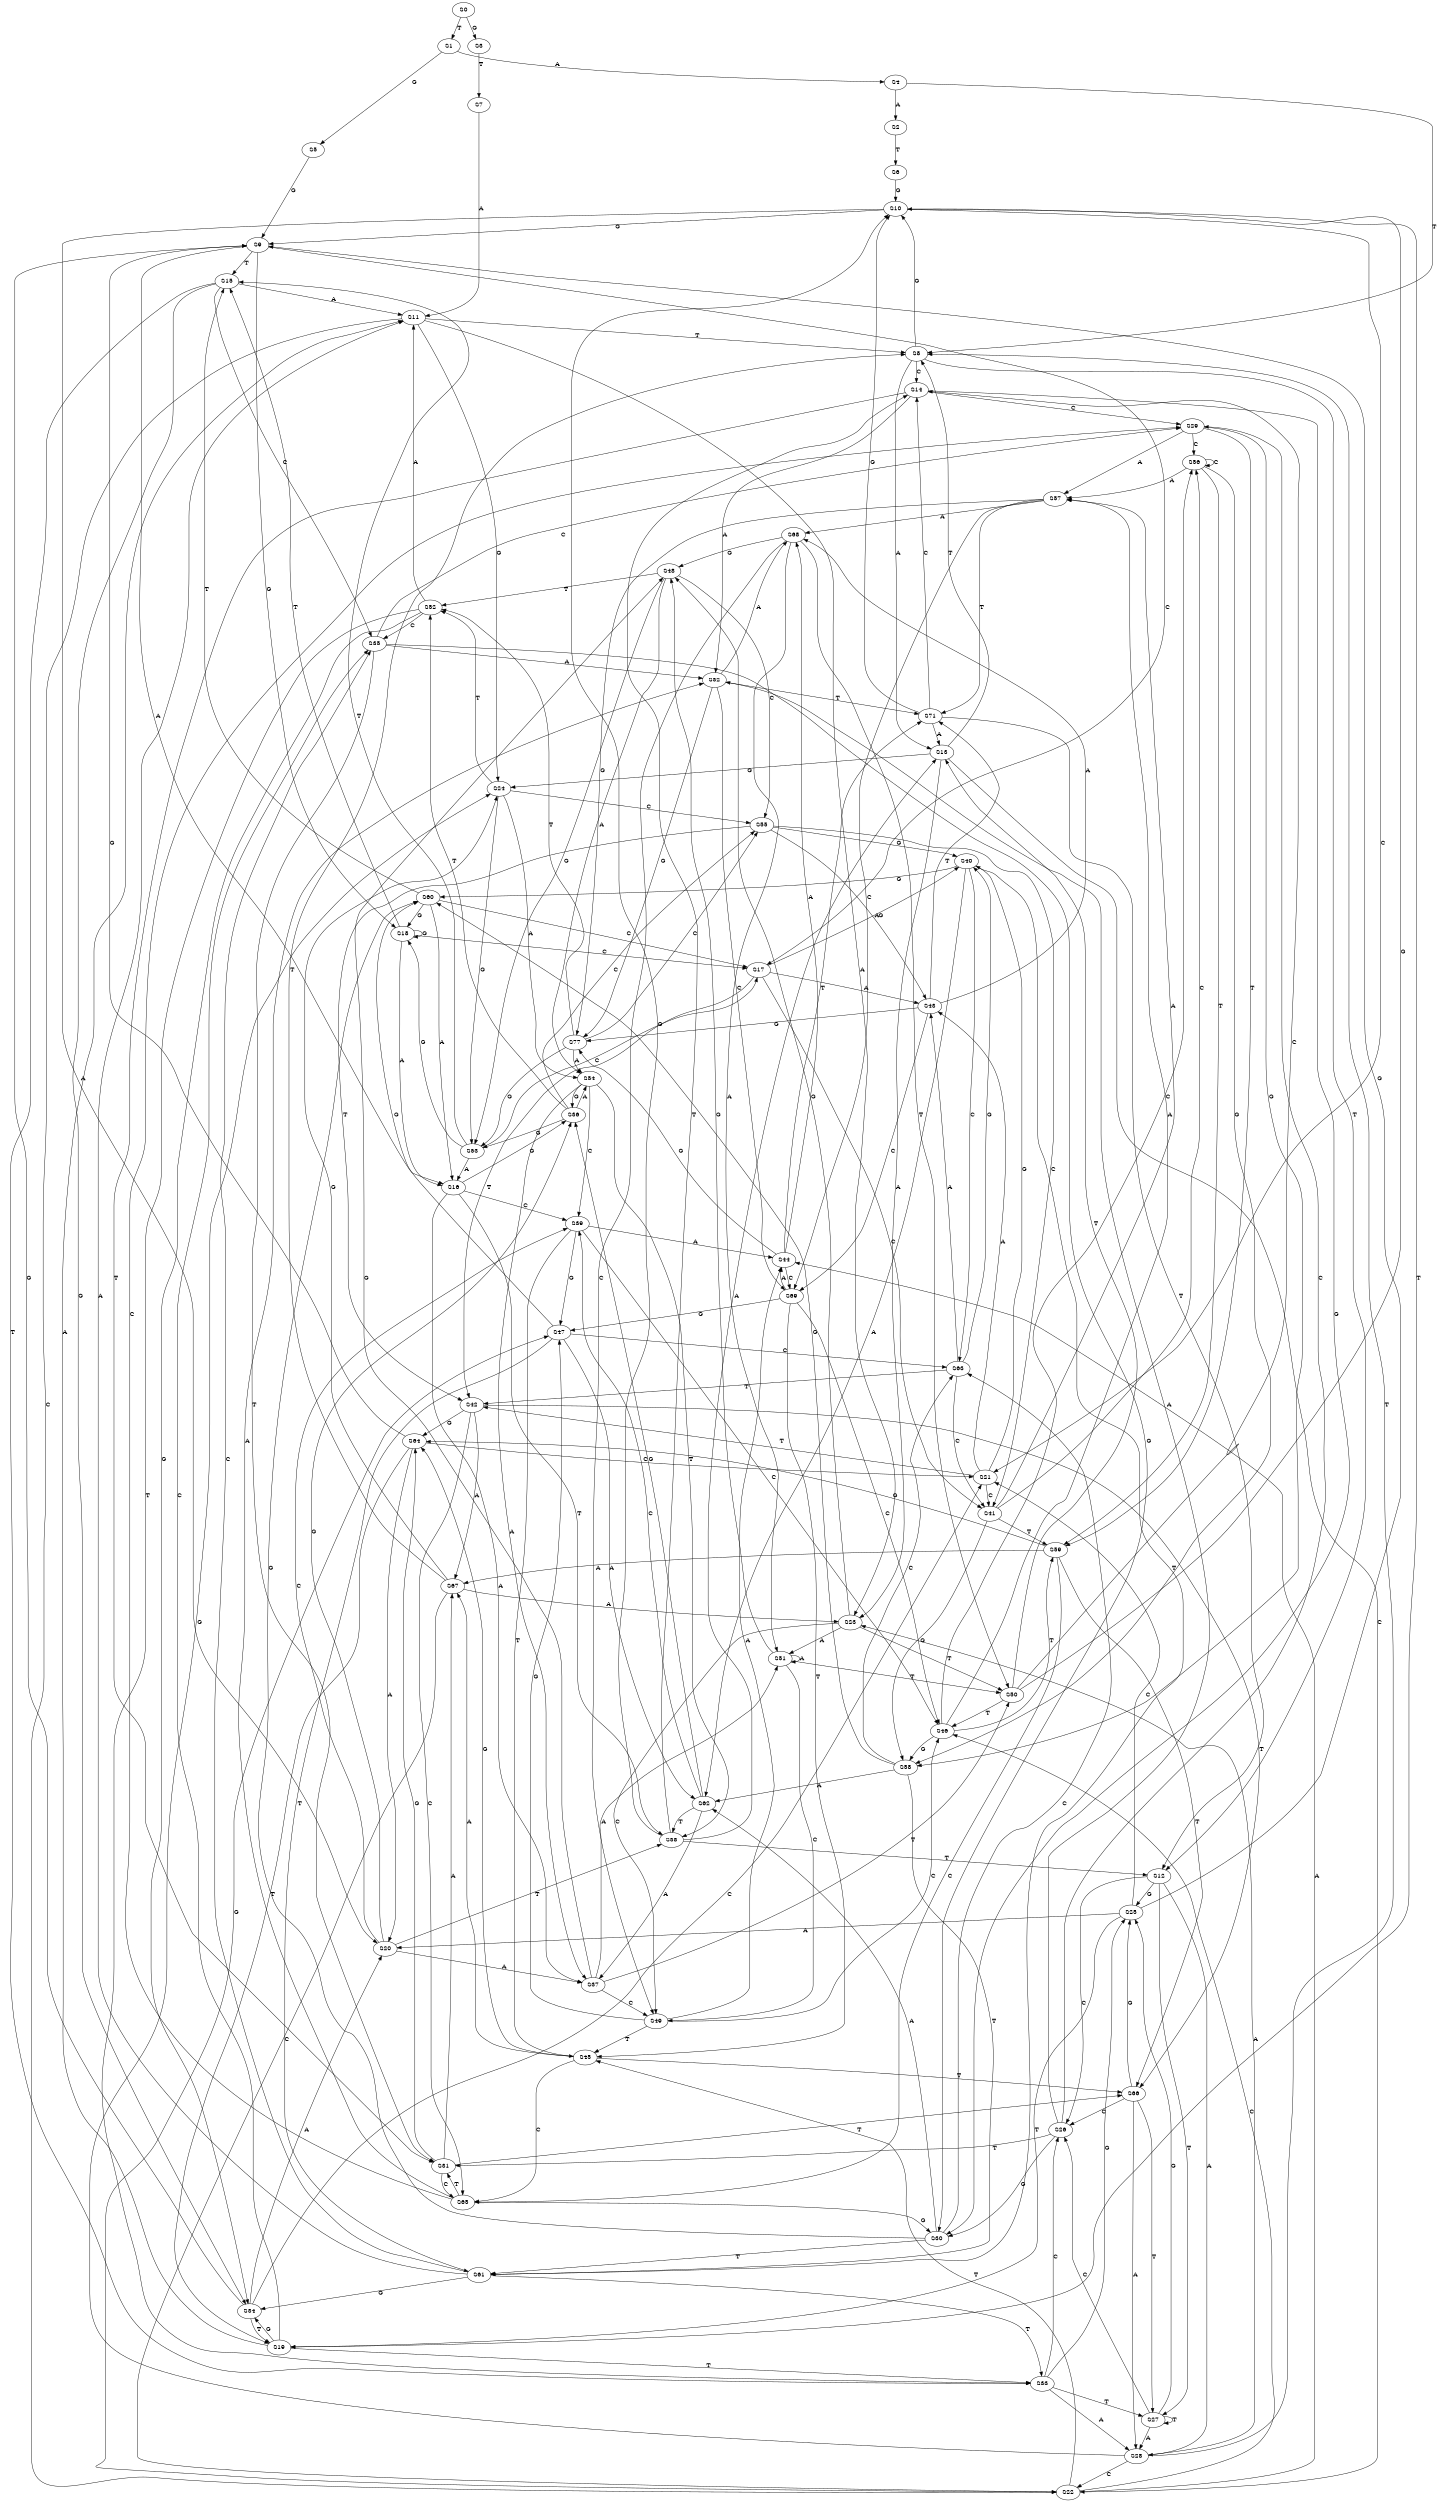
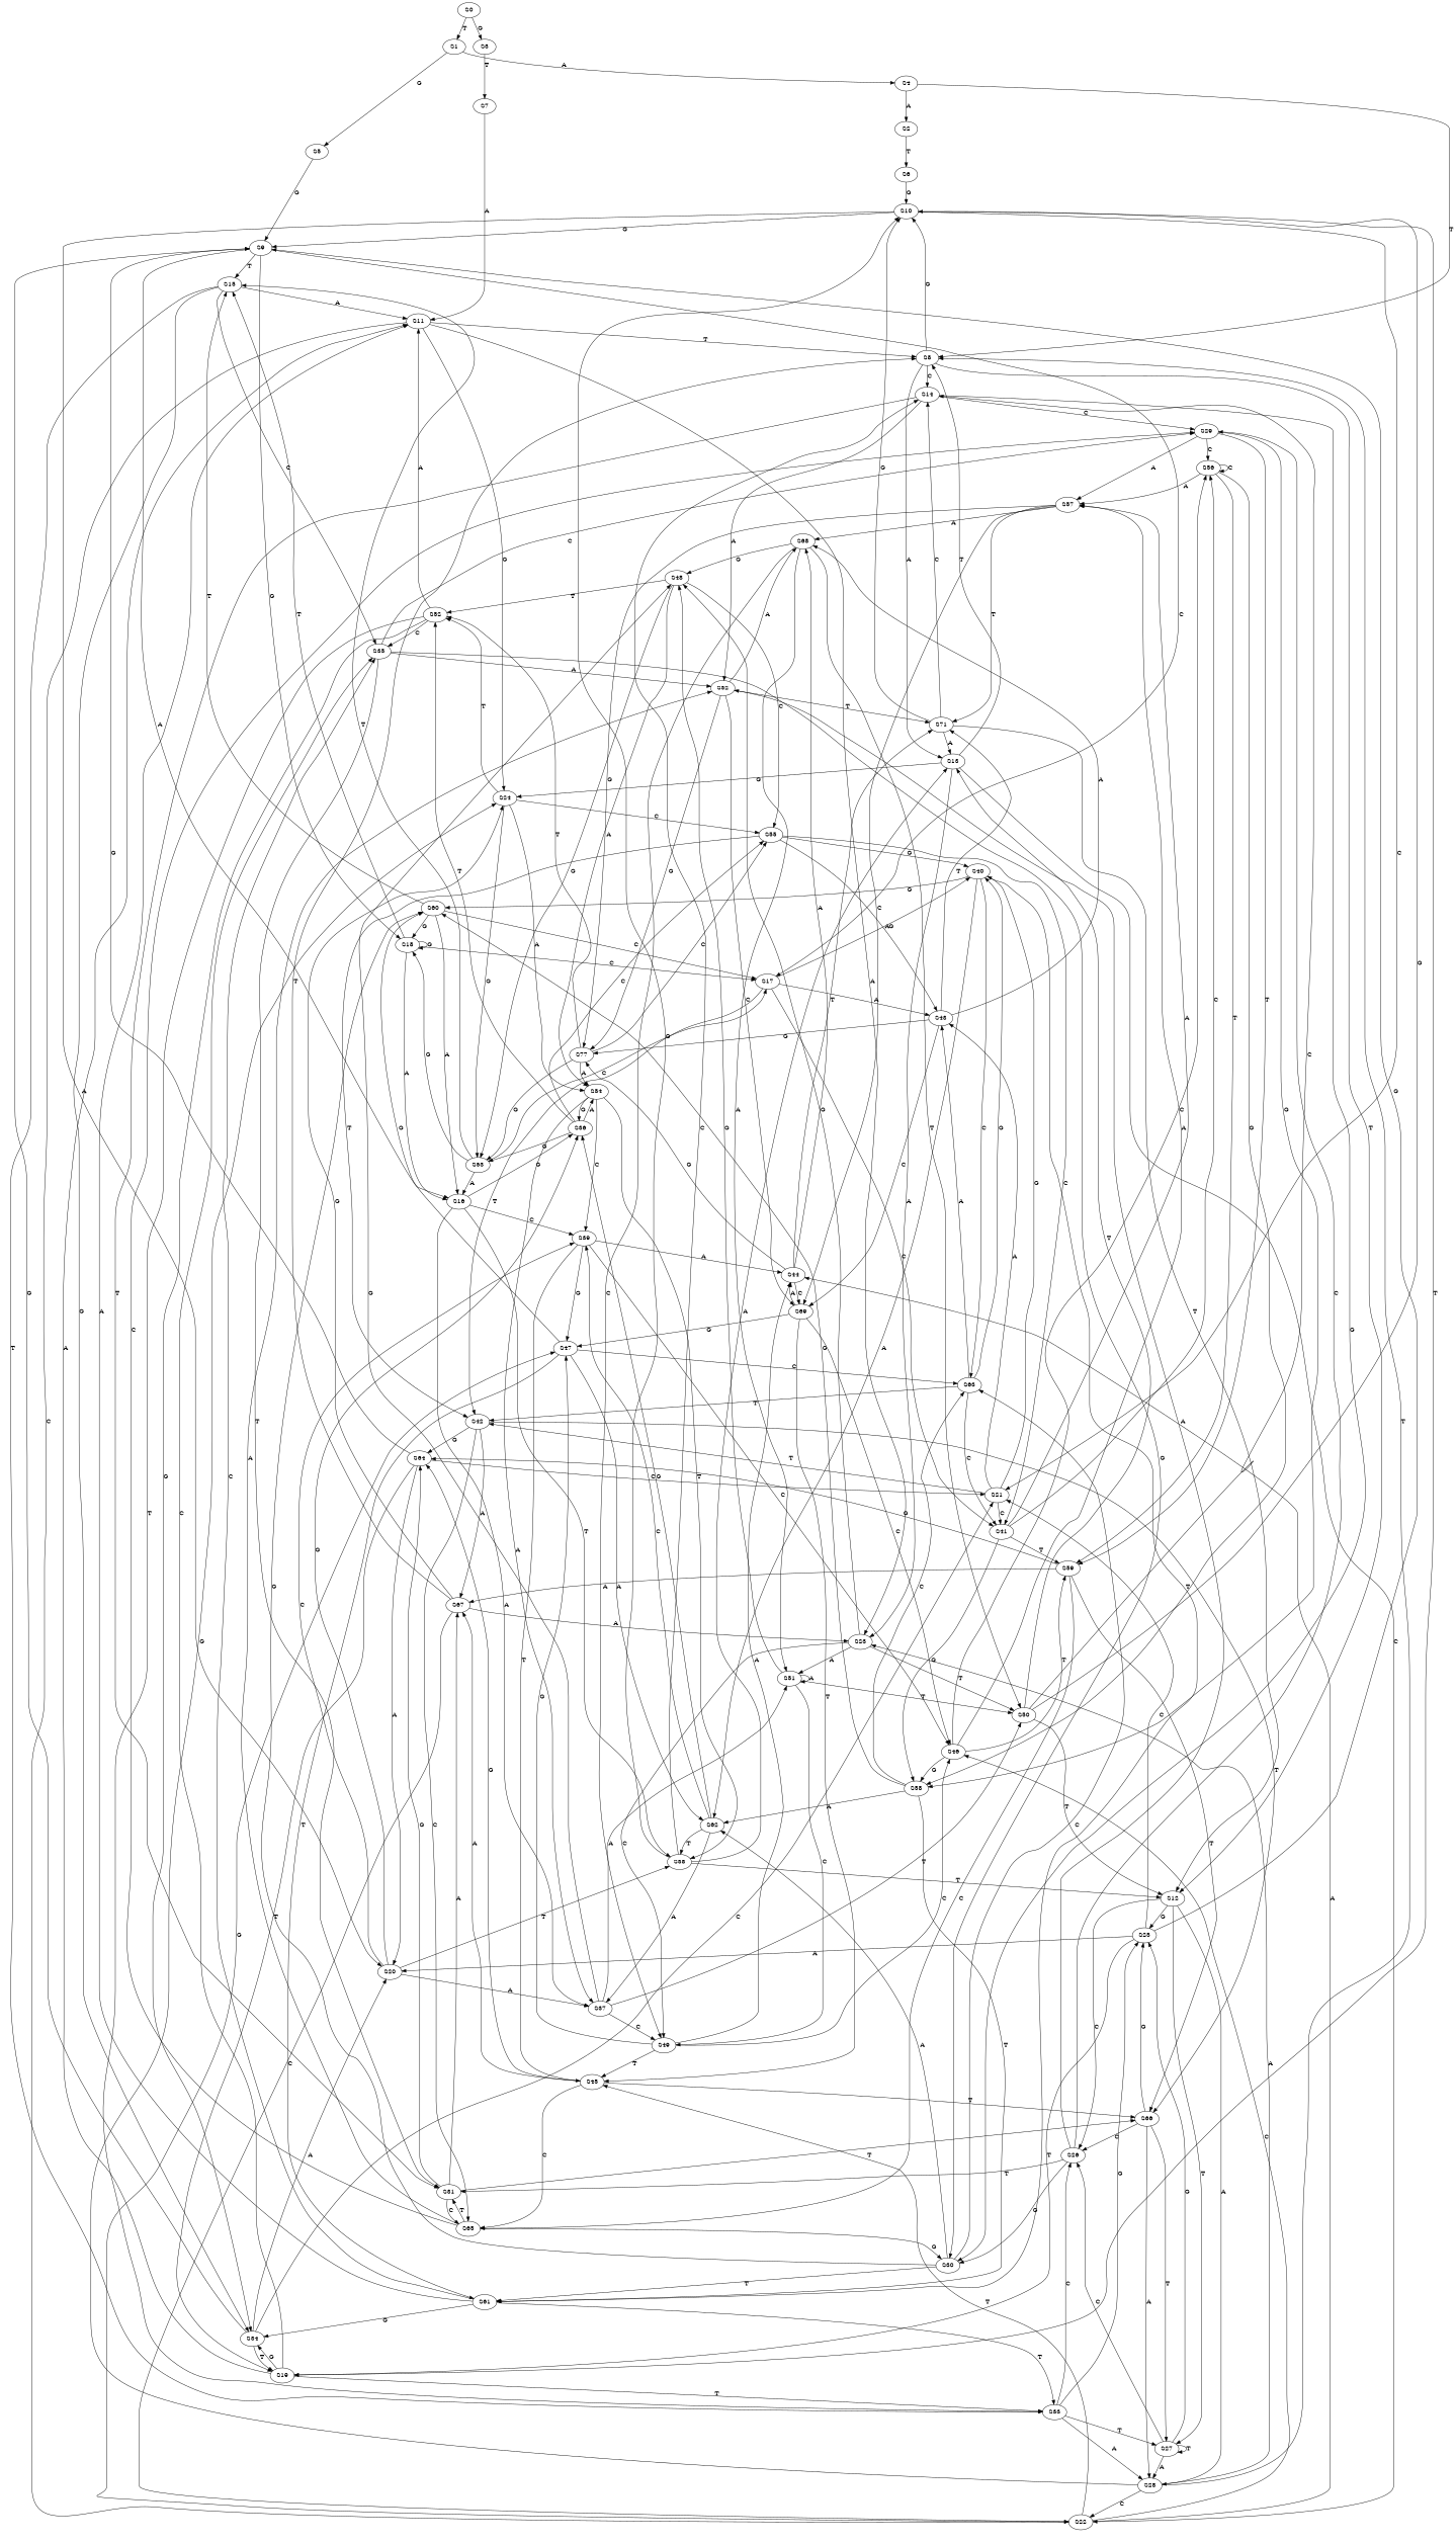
  strict digraph {
    S0
    S1
    S3
    S4
    S5
    S2
    S6
    S7
    S8
    S9
    S10
    S11
    S12
    S13
    S14
    S15
    S16
    S17
    S18
    S19
    S20
    S21
    S22
    S23
    S24
    S25
    S26
    S27
    S28
    S29
    S30
    S31
    S32
    S33
    S34
    S35
    S36
    S37
    S38
    S39
    S40
    S41
    S42
    S43
    S44
    S45
    S46
    S47
    S48
    S49
    S50
    S51
    S52
    S53
    S54
    S55
    S56
    S57
    S58
    S59
    S60
    S61
    S62
    S63
    S64
    S65
    S66
    S67
    S68
    S69
    n71 [label=S77]
    S71
    S0 -> S1 [label=T]
    S0 -> S3 [label=G]
    S1 -> S4 [label=A]
    S1 -> S5 [label=G]
    S3 -> S7 [label=T]
    S4 -> S2 [label=A]
    S4 -> S8 [label=T]
    S5 -> S9 [label=G]
    S2 -> S6 [label=T]
    S6 -> S10 [label=G]
    S7 -> S11 [label=A]
    S8 -> S10 [label=G]
    S8 -> S12 [label=T]
    S8 -> S13 [label=A]
    S8 -> S14 [label=C]
    S9 -> S15 [label=T]
    S9 -> S16 [label=A]
    S9 -> S17 [label=C]
    S9 -> S18 [label=G]
    S10 -> S9 [label=G]
    S10 -> S19 [label=T]
    S10 -> S20 [label=A]
    S10 -> S21 [label=C]
    S11 -> S8 [label=T]
    S11 -> S22 [label=C]
    S11 -> S23 [label=A]
    S11 -> S24 [label=G]
    S12 -> S25 [label=G]
    S12 -> S26 [label=C]
    S12 -> S27 [label=T]
    S12 -> S28 [label=A]
    S13 -> S8 [label=T]
    S13 -> S22 [label=C]
    S13 -> S23 [label=A]
    S13 -> S24 [label=G]
    S14 -> S29 [label=C]
    S14 -> S30 [label=G]
    S14 -> S31 [label=T]
    S14 -> S32 [label=A]
    S15 -> S11 [label=A]
    S15 -> S33 [label=T]
    S15 -> S34 [label=G]
    S15 -> S35 [label=C]
    S16 -> S36 [label=G]
    S16 -> S37 [label=A]
    S16 -> S38 [label=T]
    S16 -> S39 [label=C]
    S17 -> S40 [label=G]
    S17 -> S41 [label=C]
    S17 -> S42 [label=T]
    S17 -> S43 [label=A]
    S18 -> S15 [label=T]
    S18 -> S16 [label=A]
    S18 -> S17 [label=C]
    S18 -> S18 [label=G]
    S19 -> S11 [label=A]
    S19 -> S33 [label=T]
    S19 -> S34 [label=G]
    S19 -> S35 [label=C]
    S20 -> S36 [label=G]
    S20 -> S37 [label=A]
    S20 -> S38 [label=T]
    S20 -> S39 [label=C]
    S21 -> S40 [label=G]
    S21 -> S41 [label=C]
    S21 -> S42 [label=T]
    S21 -> S43 [label=A]
    S22 -> S44 [label=A]
    S22 -> S45 [label=T]
    S22 -> S46 [label=C]
    S22 -> S47 [label=G]
    S23 -> S48 [label=G]
    S23 -> S49 [label=C]
    S23 -> S50 [label=T]
    S23 -> S51 [label=A]
    S24 -> S52 [label=T]
    S24 -> S53 [label=G]
    S24 -> S54 [label=A]
    S24 -> S55 [label=C]
    S25 -> S9 [label=G]
    S25 -> S19 [label=T]
    S25 -> S20 [label=A]
    S25 -> S21 [label=C]
    S26 -> S29 [label=C]
    S26 -> S30 [label=G]
    S26 -> S31 [label=T]
    S26 -> S32 [label=A]
    S27 -> S25 [label=G]
    S27 -> S26 [label=C]
    S27 -> S27 [label=T]
    S27 -> S28 [label=A]
    S28 -> S8 [label=T]
    S28 -> S22 [label=C]
    S28 -> S23 [label=A]
    S28 -> S24 [label=G]
    S29 -> S56 [label=C]
    S29 -> S57 [label=A]
    S29 -> S58 [label=G]
    S29 -> S59 [label=T]
    S30 -> S60 [label=G]
    S30 -> S61 [label=T]
    S30 -> S62 [label=A]
    S30 -> S63 [label=C]
    S31 -> S64 [label=G]
    S31 -> S65 [label=C]
    S31 -> S66 [label=T]
    S31 -> S67 [label=A]
    S32 -> S68 [label=A]
    S32 -> S69 [label=C]
    S32 -> n71 [label=G]
    S32 -> S71 [label=T]
    S33 -> S25 [label=G]
    S33 -> S26 [label=C]
    S33 -> S27 [label=T]
    S33 -> S28 [label=A]
    S34 -> S9 [label=G]
    S34 -> S19 [label=T]
    S34 -> S20 [label=A]
    S34 -> S21 [label=C]
    S35 -> S29 [label=C]
    S35 -> S30 [label=G]
    S35 -> S31 [label=T]
    S35 -> S32 [label=A]
    S36 -> S52 [label=T]
    S36 -> S53 [label=G]
    S36 -> S54 [label=A]
    S36 -> S55 [label=C]
    S37 -> S48 [label=G]
    S37 -> S49 [label=C]
    S37 -> S50 [label=T]
    S37 -> S51 [label=A]
    S38 -> S10 [label=G]
    S38 -> S12 [label=T]
    S38 -> S13 [label=A]
-   S38 -> S14 [label=T]
+   S38 -> S14 [label=C]
    S39 -> S44 [label=A]
    S39 -> S45 [label=T]
    S39 -> S46 [label=C]
    S39 -> S47 [label=G]
    S40 -> S60 [label=G]
    S40 -> S61 [label=T]
    S40 -> S62 [label=A]
    S40 -> S63 [label=C]
    S41 -> S56 [label=C]
    S41 -> S57 [label=A]
    S41 -> S58 [label=G]
    S41 -> S59 [label=T]
    S42 -> S64 [label=G]
    S42 -> S65 [label=C]
    S42 -> S66 [label=T]
    S42 -> S67 [label=A]
    S43 -> S68 [label=A]
    S43 -> S69 [label=C]
    S43 -> n71 [label=G]
    S43 -> S71 [label=T]
    S44 -> S68 [label=A]
    S44 -> S69 [label=C]
    S44 -> n71 [label=G]
    S44 -> S71 [label=T]
    S45 -> S64 [label=G]
    S45 -> S65 [label=C]
    S45 -> S66 [label=T]
    S45 -> S67 [label=A]
    S46 -> S56 [label=C]
    S46 -> S57 [label=A]
    S46 -> S58 [label=G]
    S46 -> S59 [label=T]
    S47 -> S60 [label=G]
    S47 -> S61 [label=T]
    S47 -> S62 [label=A]
    S47 -> S63 [label=C]
    S48 -> S52 [label=T]
    S48 -> S53 [label=G]
    S48 -> S54 [label=A]
    S48 -> S55 [label=C]
    S49 -> S44 [label=A]
    S49 -> S45 [label=T]
    S49 -> S46 [label=C]
    S49 -> S47 [label=G]
    S50 -> S10 [label=G]
-   S50 -> S46 [label=T]
+   S50 -> S12 [label=T]
    S50 -> S13 [label=T]
    S50 -> S14 [label=C]
    S51 -> S48 [label=G]
    S51 -> S49 [label=C]
    S51 -> S50 [label=T]
    S51 -> S51 [label=A]
    S52 -> S11 [label=A]
    S52 -> S33 [label=T]
    S52 -> S34 [label=G]
    S52 -> S35 [label=C]
    S53 -> S15 [label=T]
    S53 -> S16 [label=A]
    S53 -> S17 [label=C]
    S53 -> S18 [label=G]
    S54 -> S36 [label=G]
    S54 -> S37 [label=A]
    S54 -> S38 [label=T]
    S54 -> S39 [label=C]
    S55 -> S40 [label=G]
    S55 -> S41 [label=C]
    S55 -> S42 [label=T]
    S55 -> S43 [label=A]
    S56 -> S56 [label=C]
    S56 -> S57 [label=A]
    S56 -> S58 [label=G]
    S56 -> S59 [label=T]
    S57 -> S68 [label=A]
    S57 -> S69 [label=C]
    S57 -> n71 [label=G]
    S57 -> S71 [label=T]
    S58 -> S60 [label=G]
    S58 -> S61 [label=T]
    S58 -> S62 [label=A]
    S58 -> S63 [label=C]
    S59 -> S64 [label=G]
    S59 -> S65 [label=C]
    S59 -> S66 [label=T]
    S59 -> S67 [label=A]
    S60 -> S15 [label=T]
    S60 -> S16 [label=A]
    S60 -> S17 [label=C]
    S60 -> S18 [label=G]
    S61 -> S11 [label=A]
    S61 -> S33 [label=T]
    S61 -> S34 [label=G]
    S61 -> S35 [label=C]
    S62 -> S36 [label=G]
    S62 -> S37 [label=A]
    S62 -> S38 [label=T]
    S62 -> S39 [label=C]
    S63 -> S40 [label=G]
    S63 -> S41 [label=C]
    S63 -> S42 [label=T]
    S63 -> S43 [label=A]
    S64 -> S9 [label=G]
    S64 -> S19 [label=T]
    S64 -> S20 [label=A]
    S64 -> S21 [label=C]
    S65 -> S29 [label=C]
    S65 -> S30 [label=G]
    S65 -> S31 [label=T]
    S65 -> S32 [label=A]
    S66 -> S25 [label=G]
    S66 -> S26 [label=C]
    S66 -> S27 [label=T]
    S66 -> S28 [label=A]
    S67 -> S8 [label=T]
    S67 -> S22 [label=C]
    S67 -> S23 [label=A]
    S67 -> S24 [label=G]
    S68 -> S48 [label=G]
    S68 -> S49 [label=C]
    S68 -> S50 [label=T]
    S68 -> S51 [label=A]
    S69 -> S44 [label=A]
    S69 -> S45 [label=T]
    S69 -> S46 [label=C]
    S69 -> S47 [label=G]
    n71 -> S52 [label=T]
    n71 -> S53 [label=G]
    n71 -> S54 [label=A]
    n71 -> S55 [label=C]
    S71 -> S10 [label=G]
    S71 -> S12 [label=T]
    S71 -> S13 [label=A]
    S71 -> S14 [label=C]
  }
